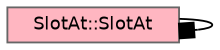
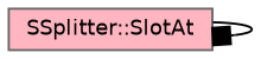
  digraph {
    rankdir=TB
-   n1 [color=gray40 fillcolor=lightpink fontcolor=black fontname=Helvetica fontsize=10 height=0.2 label="SlotAt::SlotAt" shape=box style=filled width=0.4]
+   n1 [color=gray40 fillcolor=lightpink fontcolor=black fontname=Helvetica fontsize=10 height=0.2 label="SSplitter::SlotAt" shape=box style=filled width=0.4]
    n1 -> n1 [color=black fontname=Helvetica fontsize=10 labelfontname=Helvetica labelfontsize=10 style=solid arrowhead=box]
  }
